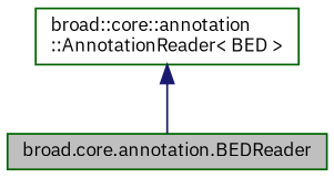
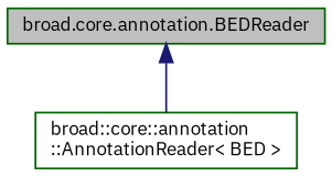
  digraph {
    fontname="IBM Plex Sans"
    node [color=darkgreen fontname="IBM Plex Sans" fontsize=10 shape=record style=filled]
    n1 [fillcolor=grey75 fontcolor=black height=0.2 label="broad.core.annotation.BEDReader" width=0.4]
    n2 [fillcolor=white height=0.2 label="broad::core::annotation\l::AnnotationReader\< BED \>" width=0.4]
-   n2 -> n1 [color=midnightblue dir=back fontname="IBM Plex Sans" fontsize=10 labelfontname=Helvetica labelfontsize=10 style=solid]
+   n1 -> n2 [color=midnightblue dir=back fontname="IBM Plex Sans" fontsize=10 labelfontname=Helvetica labelfontsize=10 style=solid]
  }
